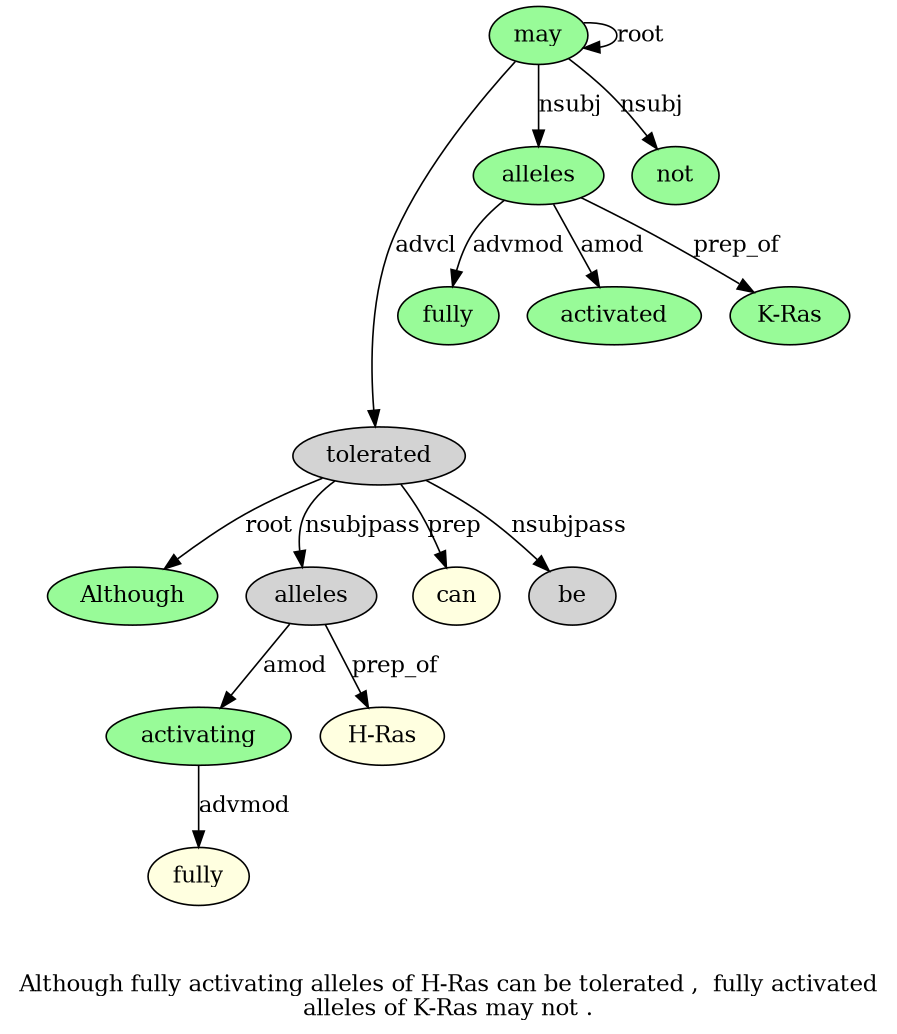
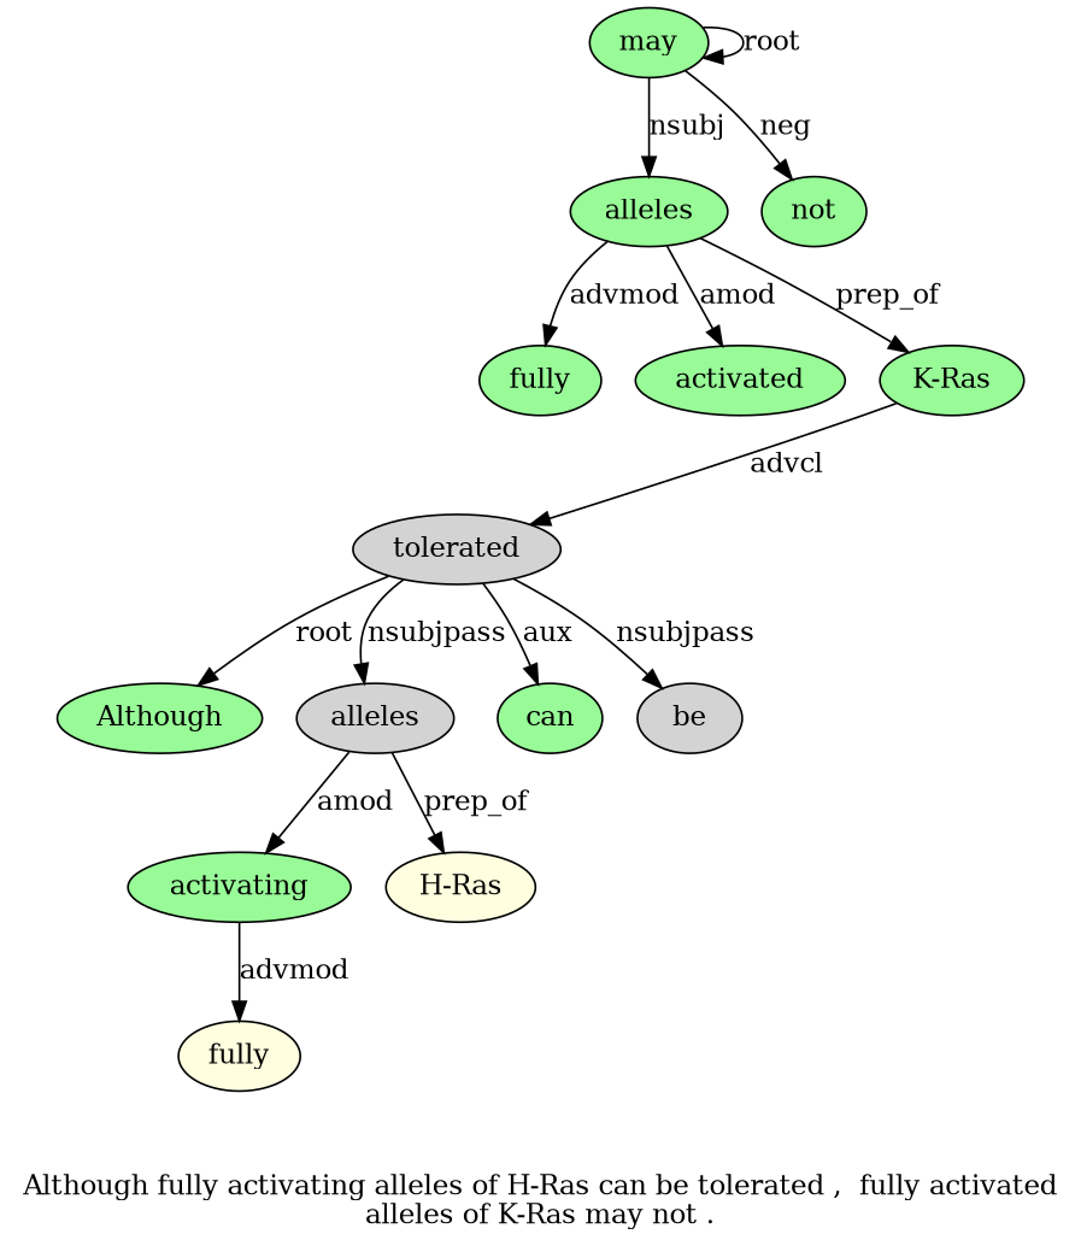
  digraph {
    label="Although fully activating alleles of H-Ras can be tolerated ,  fully activated\nalleles of K-Ras may not ."
    node [fillcolor=palegreen style=filled]
    n1 [fillcolor=lightgrey label=tolerated]
    n2 [label=Although]
    n3 [fillcolor=lightgrey label=alleles]
-   n4 [fillcolor=lightyellow label=can]
+   n4 [label=can]
    n5 [fillcolor=lightgrey label=be]
    n6 [label=activating]
    n7 [fillcolor=lightyellow label="H-Ras"]
    n8 [fillcolor=lightyellow label=fully]
    n9 [label=may]
    n10 [label=alleles]
    n11 [label=not]
    n12 [label=fully]
    n13 [label=activated]
    n14 [label="K-Ras"]
    n1 -> n2 [label=root]
    n1 -> n3 [label=nsubjpass]
-   n1 -> n4 [label=prep]
+   n1 -> n4 [label=aux]
    n1 -> n5 [label=nsubjpass]
    n3 -> n6 [label=amod]
    n3 -> n7 [label=prep_of]
    n6 -> n8 [label=advmod]
-   n9 -> n1 [label=advcl]
+   n14 -> n1 [label=advcl]
    n9 -> n9 [label=root]
    n9 -> n10 [label=nsubj]
-   n9 -> n11 [label=nsubj]
+   n9 -> n11 [label=neg]
    n10 -> n12 [label=advmod]
    n10 -> n13 [label=amod]
    n10 -> n14 [label=prep_of]
  }
